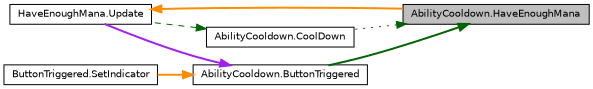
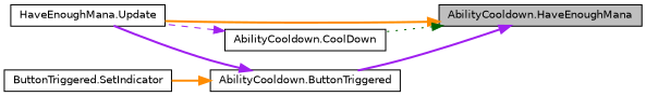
  digraph {
    rankdir=RL
    node [color=black fillcolor=white fontname=Helvetica fontsize=10 shape=record style=filled]
    edge [color=darkgreen dir=back fontname=Helvetica fontsize=10 labelfontname=Helvetica labelfontsize=10 style=bold]
    n1 [fillcolor=grey75 fontcolor=black height=0.2 label="AbilityCooldown.HaveEnoughMana" width=0.4]
    n2 [height=0.2 label="AbilityCooldown.ButtonTriggered" width=0.4]
    n3 [height=0.2 label="HaveEnoughMana.Update" width=0.4]
    n4 [height=0.2 label="AbilityCooldown.CoolDown" width=0.4]
    n5 [height=0.2 label="ButtonTriggered.SetIndicator" width=0.4]
-   n1 -> n2
-   n3 -> n1 [color=darkorange]
+   n1 -> n2 [color=purple]
+   n1 -> n3 [color=darkorange]
    n1 -> n4 [style=dotted]
    n2 -> n3 [color=purple]
    n2 -> n5 [color=darkorange]
-   n4 -> n3 [style=dashed]
+   n4 -> n3 [color=purple style=dashed]
  }
